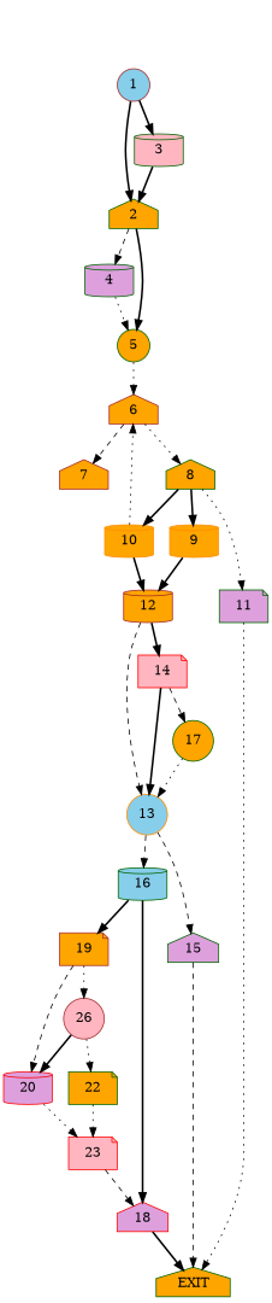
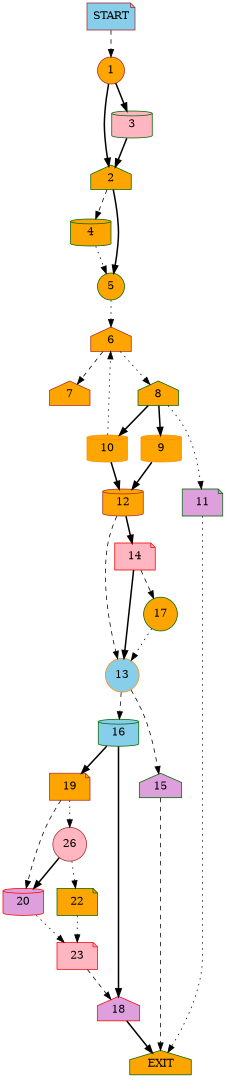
  digraph {
    node [color=darkgreen fillcolor=orange shape=house style=filled]
    edge [style=bold]
-   1 [color=brown fillcolor=skyblue shape=circle]
+   n1 [color=brown fillcolor=skyblue label=START shape=note]
+   1 [color=brown shape=circle]
    2
    3 [fillcolor=lightpink shape=cylinder]
-   4 [fillcolor=plum shape=cylinder]
+   4 [shape=cylinder]
    5 [shape=circle]
    6 [color=brown]
    7 [color=brown]
    8
    9 [color=darkorange shape=cylinder]
    10 [color=darkorange shape=cylinder]
    11 [fillcolor=plum shape=note]
    12 [color=brown shape=cylinder]
    n14 [label=EXIT]
    13 [color=darkorange fillcolor=skyblue shape=circle]
    14 [color=red fillcolor=lightpink shape=note]
    15 [fillcolor=plum]
    16 [fillcolor=skyblue shape=cylinder]
    17 [shape=circle]
    18 [color=red fillcolor=plum]
    19 [color=brown shape=note]
    20 [color=red fillcolor=plum shape=cylinder]
    n23 [color=brown fillcolor=lightpink label=26 shape=circle]
    23 [color=red fillcolor=lightpink shape=note]
    22 [shape=note]
+   n1 -> 1 [style=dashed]
    1 -> 2
    1 -> 3
    2 -> 4 [style=dashed]
    2 -> 5
    3 -> 2
    4 -> 5 [style=dotted]
    5 -> 6 [style=dotted]
    6 -> 7 [style=dashed]
    6 -> 8 [style=dotted]
    8 -> 9
    8 -> 10
    8 -> 11 [style=dotted]
    9 -> 12
    10 -> 6 [style=dotted]
    10 -> 12
    11 -> n14 [style=dotted]
    12 -> 13 [style=dashed]
    12 -> 14
    13 -> 15 [style=dashed]
    13 -> 16 [style=dashed]
    14 -> 13
    14 -> 17 [style=dashed]
    15 -> n14 [style=dashed]
    16 -> 18
    16 -> 19
    17 -> 13 [style=dotted]
    18 -> n14
    19 -> 20 [style=dashed]
    19 -> n23 [style=dotted]
    20 -> 23 [style=dotted]
    n23 -> 20
    n23 -> 22 [style=dotted]
    23 -> 18 [style=dashed]
    22 -> 23 [style=dotted]
  }
